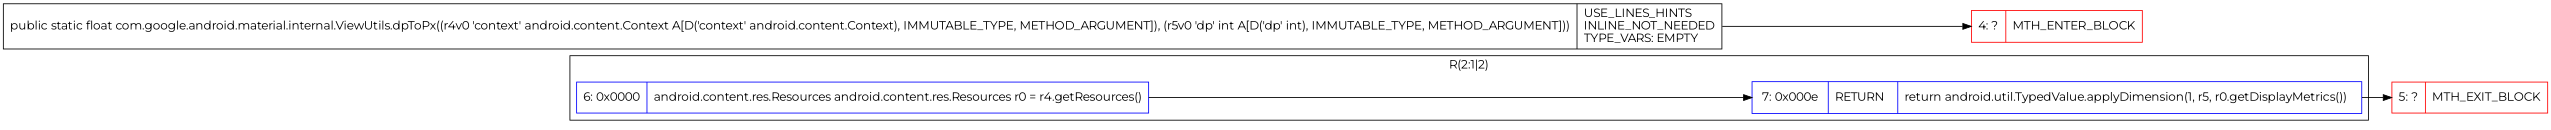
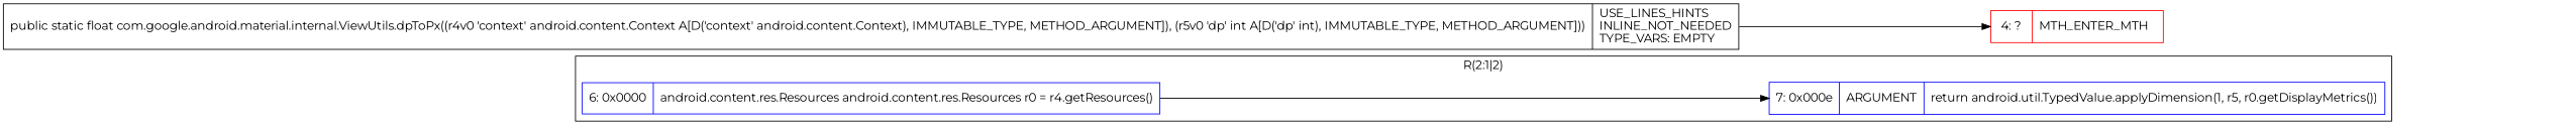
  digraph {
    fontname=Montserrat
    rankdir=LR
    node [color=blue fontname=Montserrat shape=record]
    edge [fontname=Montserrat]
    n1 [label="{6\:\ 0x0000|android.content.res.Resources android.content.res.Resources r0 = r4.getResources()\l}"]
-   n2 [label="{7\:\ 0x000e|RETURN\l|return android.util.TypedValue.applyDimension(1, r5, r0.getDisplayMetrics())\l}"]
-   n3 [color=red label="{5\:\ ?|MTH_EXIT_BLOCK\l}"]
-   n4 [color=red label="{4\:\ ?|MTH_ENTER_BLOCK\l}"]
+   n2 [label="{7\:\ 0x000e|ARGUMENT\l|return android.util.TypedValue.applyDimension(1, r5, r0.getDisplayMetrics())\l}"]
+   n4 [color=red label="{4\:\ ?|MTH_ENTER_MTH\l}"]
    n5 [label="{public static float com.google.android.material.internal.ViewUtils.dpToPx((r4v0 'context' android.content.Context A[D('context' android.content.Context), IMMUTABLE_TYPE, METHOD_ARGUMENT]), (r5v0 'dp' int A[D('dp' int), IMMUTABLE_TYPE, METHOD_ARGUMENT]))  | USE_LINES_HINTS\lINLINE_NOT_NEEDED\lTYPE_VARS: EMPTY\l}" color=""]
    subgraph cluster_1 {
      label="R(2:1|2)"
      n1
      n2
    }
    n1 -> n2
-   n2 -> n3
    n5 -> n4
  }
